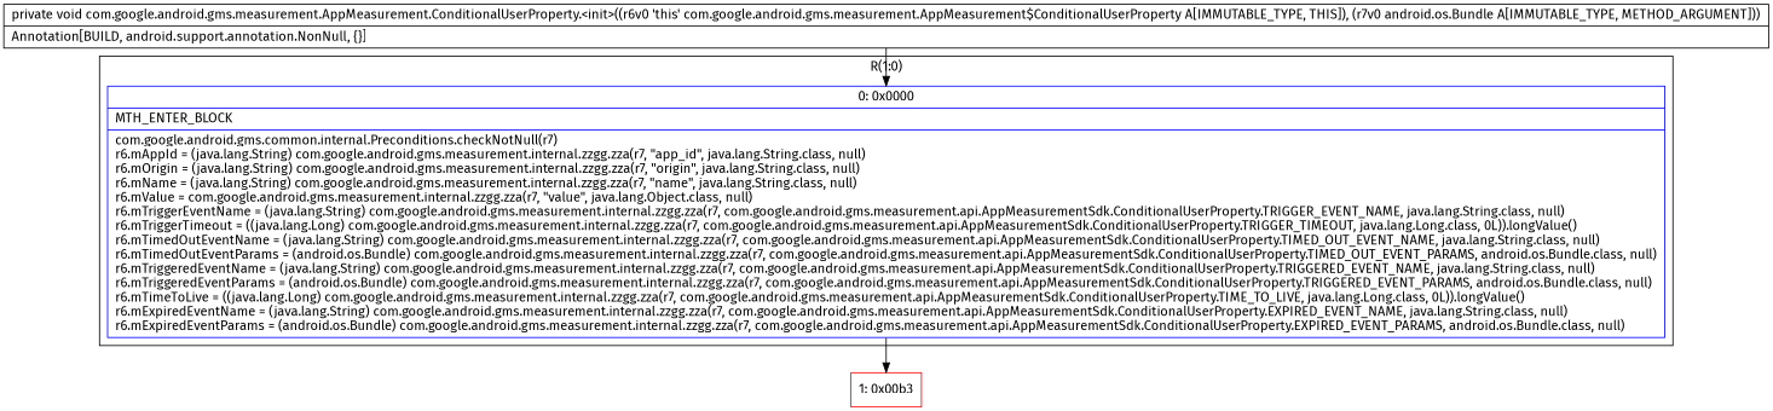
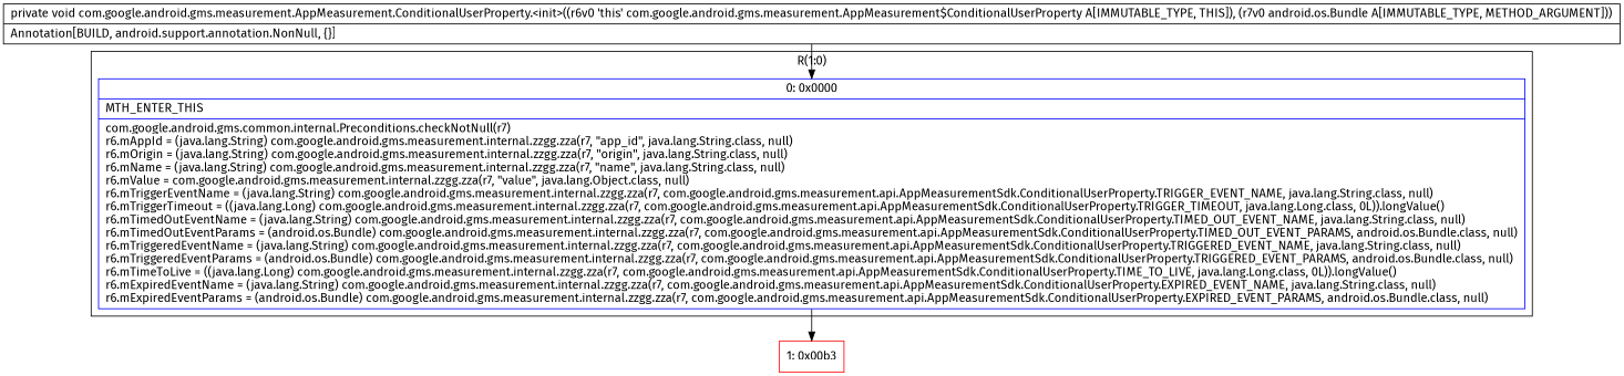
  digraph {
    fontname="Fira Sans"
    node [shape=record fontname="Fira Sans"]
    edge [fontname="Fira Sans"]
-   n1 [color=blue label="{0\:\ 0x0000|MTH_ENTER_BLOCK\l|com.google.android.gms.common.internal.Preconditions.checkNotNull(r7)\lr6.mAppId = (java.lang.String) com.google.android.gms.measurement.internal.zzgg.zza(r7, \"app_id\", java.lang.String.class, null)\lr6.mOrigin = (java.lang.String) com.google.android.gms.measurement.internal.zzgg.zza(r7, \"origin\", java.lang.String.class, null)\lr6.mName = (java.lang.String) com.google.android.gms.measurement.internal.zzgg.zza(r7, \"name\", java.lang.String.class, null)\lr6.mValue = com.google.android.gms.measurement.internal.zzgg.zza(r7, \"value\", java.lang.Object.class, null)\lr6.mTriggerEventName = (java.lang.String) com.google.android.gms.measurement.internal.zzgg.zza(r7, com.google.android.gms.measurement.api.AppMeasurementSdk.ConditionalUserProperty.TRIGGER_EVENT_NAME, java.lang.String.class, null)\lr6.mTriggerTimeout = ((java.lang.Long) com.google.android.gms.measurement.internal.zzgg.zza(r7, com.google.android.gms.measurement.api.AppMeasurementSdk.ConditionalUserProperty.TRIGGER_TIMEOUT, java.lang.Long.class, 0L)).longValue()\lr6.mTimedOutEventName = (java.lang.String) com.google.android.gms.measurement.internal.zzgg.zza(r7, com.google.android.gms.measurement.api.AppMeasurementSdk.ConditionalUserProperty.TIMED_OUT_EVENT_NAME, java.lang.String.class, null)\lr6.mTimedOutEventParams = (android.os.Bundle) com.google.android.gms.measurement.internal.zzgg.zza(r7, com.google.android.gms.measurement.api.AppMeasurementSdk.ConditionalUserProperty.TIMED_OUT_EVENT_PARAMS, android.os.Bundle.class, null)\lr6.mTriggeredEventName = (java.lang.String) com.google.android.gms.measurement.internal.zzgg.zza(r7, com.google.android.gms.measurement.api.AppMeasurementSdk.ConditionalUserProperty.TRIGGERED_EVENT_NAME, java.lang.String.class, null)\lr6.mTriggeredEventParams = (android.os.Bundle) com.google.android.gms.measurement.internal.zzgg.zza(r7, com.google.android.gms.measurement.api.AppMeasurementSdk.ConditionalUserProperty.TRIGGERED_EVENT_PARAMS, android.os.Bundle.class, null)\lr6.mTimeToLive = ((java.lang.Long) com.google.android.gms.measurement.internal.zzgg.zza(r7, com.google.android.gms.measurement.api.AppMeasurementSdk.ConditionalUserProperty.TIME_TO_LIVE, java.lang.Long.class, 0L)).longValue()\lr6.mExpiredEventName = (java.lang.String) com.google.android.gms.measurement.internal.zzgg.zza(r7, com.google.android.gms.measurement.api.AppMeasurementSdk.ConditionalUserProperty.EXPIRED_EVENT_NAME, java.lang.String.class, null)\lr6.mExpiredEventParams = (android.os.Bundle) com.google.android.gms.measurement.internal.zzgg.zza(r7, com.google.android.gms.measurement.api.AppMeasurementSdk.ConditionalUserProperty.EXPIRED_EVENT_PARAMS, android.os.Bundle.class, null)\l}"]
+   n1 [color=blue label="{0\:\ 0x0000|MTH_ENTER_THIS\l|com.google.android.gms.common.internal.Preconditions.checkNotNull(r7)\lr6.mAppId = (java.lang.String) com.google.android.gms.measurement.internal.zzgg.zza(r7, \"app_id\", java.lang.String.class, null)\lr6.mOrigin = (java.lang.String) com.google.android.gms.measurement.internal.zzgg.zza(r7, \"origin\", java.lang.String.class, null)\lr6.mName = (java.lang.String) com.google.android.gms.measurement.internal.zzgg.zza(r7, \"name\", java.lang.String.class, null)\lr6.mValue = com.google.android.gms.measurement.internal.zzgg.zza(r7, \"value\", java.lang.Object.class, null)\lr6.mTriggerEventName = (java.lang.String) com.google.android.gms.measurement.internal.zzgg.zza(r7, com.google.android.gms.measurement.api.AppMeasurementSdk.ConditionalUserProperty.TRIGGER_EVENT_NAME, java.lang.String.class, null)\lr6.mTriggerTimeout = ((java.lang.Long) com.google.android.gms.measurement.internal.zzgg.zza(r7, com.google.android.gms.measurement.api.AppMeasurementSdk.ConditionalUserProperty.TRIGGER_TIMEOUT, java.lang.Long.class, 0L)).longValue()\lr6.mTimedOutEventName = (java.lang.String) com.google.android.gms.measurement.internal.zzgg.zza(r7, com.google.android.gms.measurement.api.AppMeasurementSdk.ConditionalUserProperty.TIMED_OUT_EVENT_NAME, java.lang.String.class, null)\lr6.mTimedOutEventParams = (android.os.Bundle) com.google.android.gms.measurement.internal.zzgg.zza(r7, com.google.android.gms.measurement.api.AppMeasurementSdk.ConditionalUserProperty.TIMED_OUT_EVENT_PARAMS, android.os.Bundle.class, null)\lr6.mTriggeredEventName = (java.lang.String) com.google.android.gms.measurement.internal.zzgg.zza(r7, com.google.android.gms.measurement.api.AppMeasurementSdk.ConditionalUserProperty.TRIGGERED_EVENT_NAME, java.lang.String.class, null)\lr6.mTriggeredEventParams = (android.os.Bundle) com.google.android.gms.measurement.internal.zzgg.zza(r7, com.google.android.gms.measurement.api.AppMeasurementSdk.ConditionalUserProperty.TRIGGERED_EVENT_PARAMS, android.os.Bundle.class, null)\lr6.mTimeToLive = ((java.lang.Long) com.google.android.gms.measurement.internal.zzgg.zza(r7, com.google.android.gms.measurement.api.AppMeasurementSdk.ConditionalUserProperty.TIME_TO_LIVE, java.lang.Long.class, 0L)).longValue()\lr6.mExpiredEventName = (java.lang.String) com.google.android.gms.measurement.internal.zzgg.zza(r7, com.google.android.gms.measurement.api.AppMeasurementSdk.ConditionalUserProperty.EXPIRED_EVENT_NAME, java.lang.String.class, null)\lr6.mExpiredEventParams = (android.os.Bundle) com.google.android.gms.measurement.internal.zzgg.zza(r7, com.google.android.gms.measurement.api.AppMeasurementSdk.ConditionalUserProperty.EXPIRED_EVENT_PARAMS, android.os.Bundle.class, null)\l}"]
    n2 [color=red label="{1\:\ 0x00b3}"]
    n3 [label="{private void com.google.android.gms.measurement.AppMeasurement.ConditionalUserProperty.\<init\>((r6v0 'this' com.google.android.gms.measurement.AppMeasurement$ConditionalUserProperty A[IMMUTABLE_TYPE, THIS]), (r7v0 android.os.Bundle A[IMMUTABLE_TYPE, METHOD_ARGUMENT]))  | Annotation[BUILD, android.support.annotation.NonNull, \{\}]\l}"]
    subgraph cluster_1 {
      label="R(1:0)"
      n1
    }
    n1 -> n2
    n3 -> n1
  }
